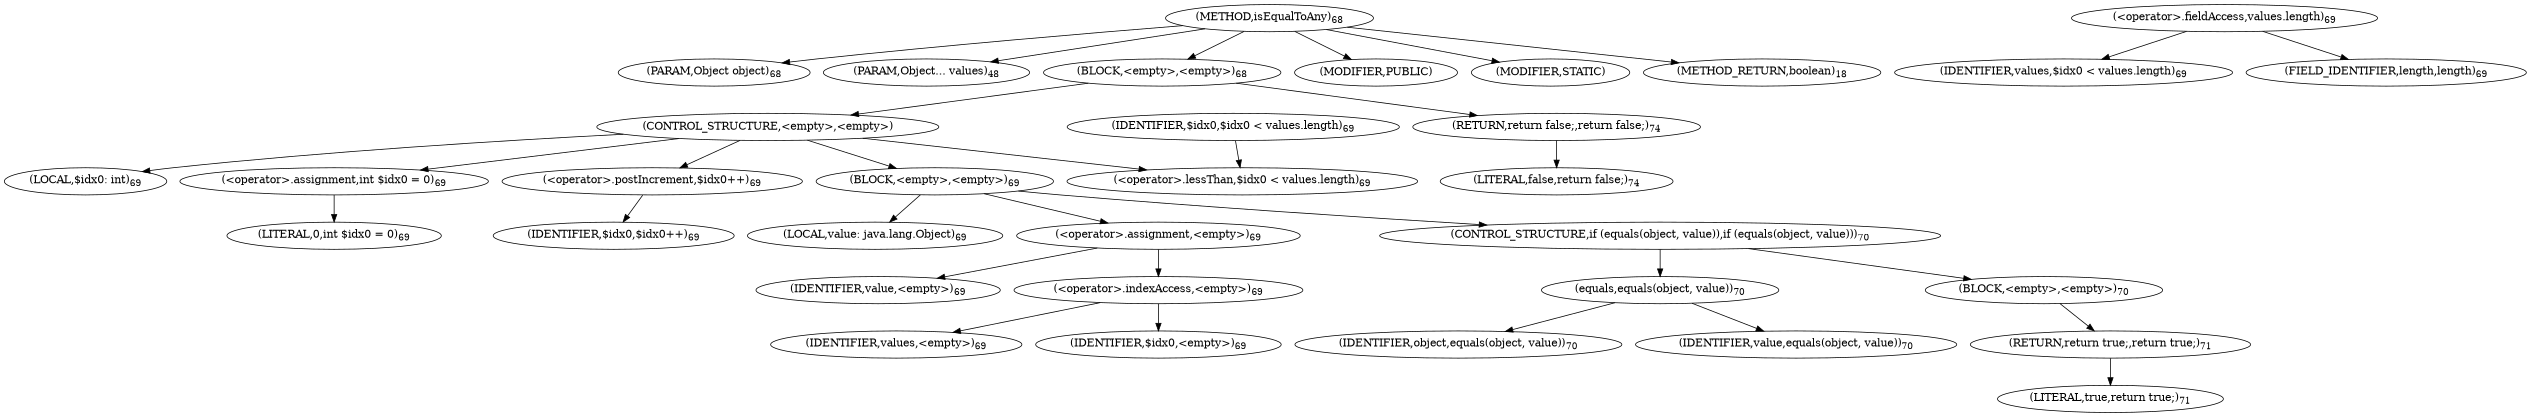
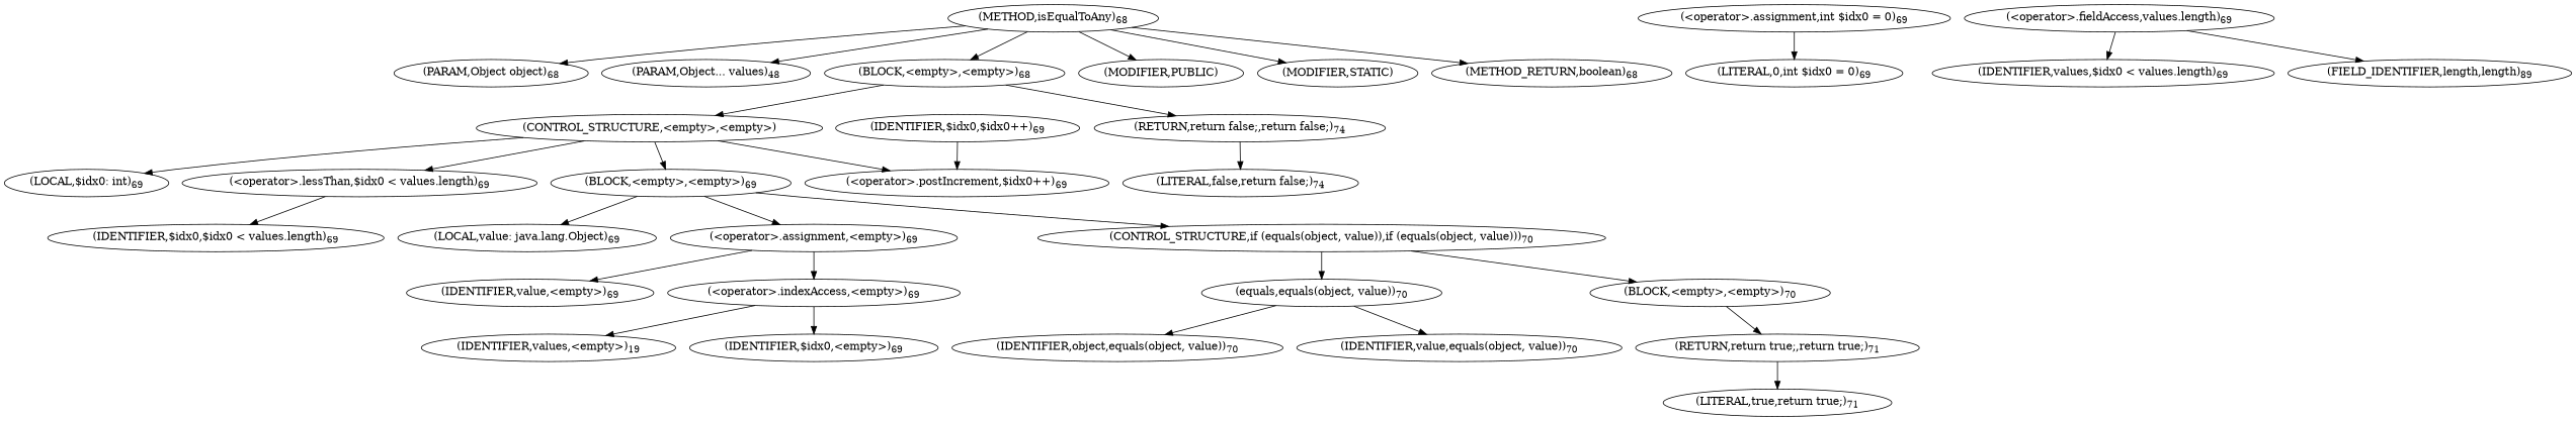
  digraph {
    n1 [label=<(METHOD,isEqualToAny)<SUB>68</SUB>>]
    n2 [label=<(PARAM,Object object)<SUB>68</SUB>>]
    n3 [label=<(PARAM,Object... values)<SUB>48</SUB>>]
    n4 [label=<(BLOCK,&lt;empty&gt;,&lt;empty&gt;)<SUB>68</SUB>>]
    n5 [label=<(MODIFIER,PUBLIC)>]
    n6 [label=<(MODIFIER,STATIC)>]
-   n7 [label=<(METHOD_RETURN,boolean)<SUB>18</SUB>>]
+   n7 [label=<(METHOD_RETURN,boolean)<SUB>68</SUB>>]
    n8 [label=<(CONTROL_STRUCTURE,&lt;empty&gt;,&lt;empty&gt;)>]
    n9 [label=<(RETURN,return false;,return false;)<SUB>74</SUB>>]
    n10 [label=<(LOCAL,$idx0: int)<SUB>69</SUB>>]
    n11 [label=<(&lt;operator&gt;.assignment,int $idx0 = 0)<SUB>69</SUB>>]
    n12 [label=<(&lt;operator&gt;.lessThan,$idx0 &lt; values.length)<SUB>69</SUB>>]
    n13 [label=<(&lt;operator&gt;.postIncrement,$idx0++)<SUB>69</SUB>>]
    n14 [label=<(BLOCK,&lt;empty&gt;,&lt;empty&gt;)<SUB>69</SUB>>]
    n15 [label=<(LITERAL,false,return false;)<SUB>74</SUB>>]
    n16 [label=<(LITERAL,0,int $idx0 = 0)<SUB>69</SUB>>]
    n17 [label=<(IDENTIFIER,$idx0,$idx0 &lt; values.length)<SUB>69</SUB>>]
    n18 [label=<(IDENTIFIER,$idx0,$idx0++)<SUB>69</SUB>>]
    n19 [label=<(LOCAL,value: java.lang.Object)<SUB>69</SUB>>]
    n20 [label=<(&lt;operator&gt;.assignment,&lt;empty&gt;)<SUB>69</SUB>>]
    n21 [label=<(CONTROL_STRUCTURE,if (equals(object, value)),if (equals(object, value)))<SUB>70</SUB>>]
    n22 [label=<(&lt;operator&gt;.fieldAccess,values.length)<SUB>69</SUB>>]
    n23 [label=<(IDENTIFIER,values,$idx0 &lt; values.length)<SUB>69</SUB>>]
-   n24 [label=<(FIELD_IDENTIFIER,length,length)<SUB>69</SUB>>]
+   n24 [label=<(FIELD_IDENTIFIER,length,length)<SUB>89</SUB>>]
    n25 [label=<(IDENTIFIER,value,&lt;empty&gt;)<SUB>69</SUB>>]
    n26 [label=<(&lt;operator&gt;.indexAccess,&lt;empty&gt;)<SUB>69</SUB>>]
    n27 [label=<(equals,equals(object, value))<SUB>70</SUB>>]
    n28 [label=<(BLOCK,&lt;empty&gt;,&lt;empty&gt;)<SUB>70</SUB>>]
-   n29 [label=<(IDENTIFIER,values,&lt;empty&gt;)<SUB>69</SUB>>]
+   n29 [label=<(IDENTIFIER,values,&lt;empty&gt;)<SUB>19</SUB>>]
    n30 [label=<(IDENTIFIER,$idx0,&lt;empty&gt;)<SUB>69</SUB>>]
    n31 [label=<(IDENTIFIER,object,equals(object, value))<SUB>70</SUB>>]
    n32 [label=<(IDENTIFIER,value,equals(object, value))<SUB>70</SUB>>]
    n33 [label=<(RETURN,return true;,return true;)<SUB>71</SUB>>]
    n34 [label=<(LITERAL,true,return true;)<SUB>71</SUB>>]
    n1 -> n2
    n1 -> n3
    n1 -> n4
    n1 -> n5
    n1 -> n6
    n1 -> n7
    n4 -> n8
    n4 -> n9
    n8 -> n10
-   n8 -> n11
    n8 -> n12
    n8 -> n13
    n8 -> n14
    n9 -> n15
    n11 -> n16
-   n17 -> n12
-   n13 -> n18
+   n12 -> n17
+   n18 -> n13
    n14 -> n19
    n14 -> n20
    n14 -> n21
    n20 -> n25
    n20 -> n26
    n21 -> n27
    n21 -> n28
    n22 -> n23
    n22 -> n24
    n26 -> n29
    n26 -> n30
    n27 -> n31
    n27 -> n32
    n28 -> n33
    n33 -> n34
  }
